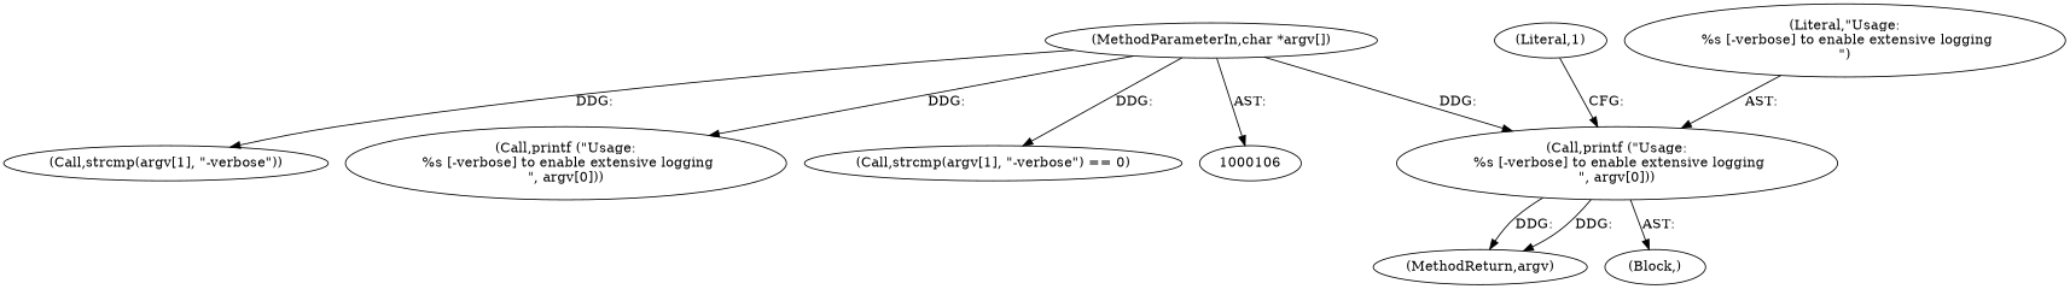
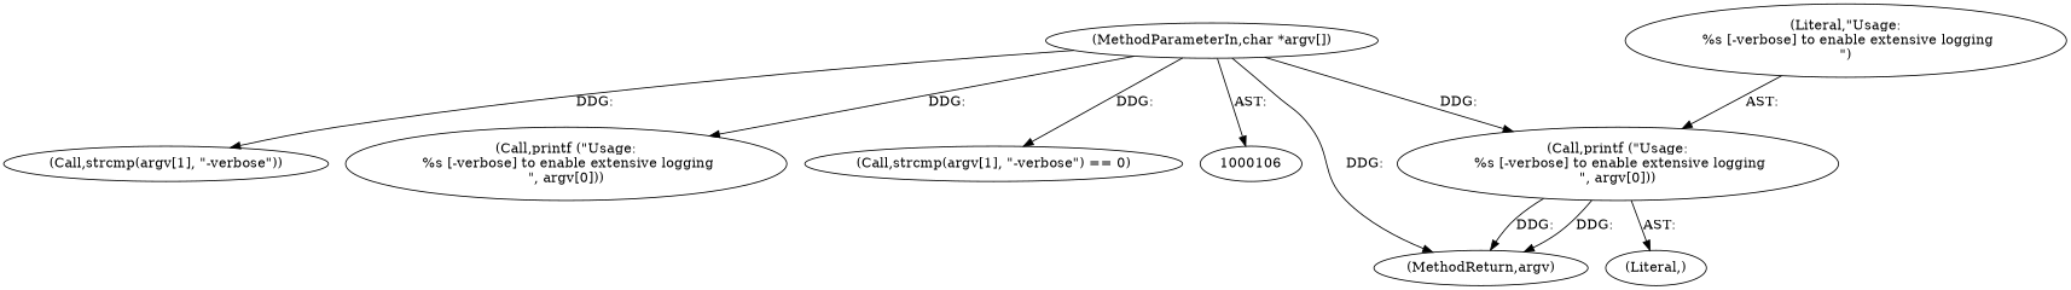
  digraph {
    n1 [label="(Call,printf (\"Usage:\n %s [-verbose] to enable extensive logging\n\", argv[0]))"]
-   n2 [label="(Block,)"]
+   n2 [label="(Literal,)"]
    n3 [label="(MethodReturn,argv)"]
    n4 [label="(MethodParameterIn,char *argv[])"]
    n5 [label="(Call,strcmp(argv[1], \"-verbose\"))"]
    n6 [label="(Call,printf (\"Usage:\n %s [-verbose] to enable extensive logging\n\", argv[0]))"]
    n7 [label="(Call,strcmp(argv[1], \"-verbose\") == 0)"]
    1000106
-   n9 [label="(Literal,1)"]
    n10 [label="(Literal,\"Usage:\n %s [-verbose] to enable extensive logging\n\")"]
    n1 -> n2 [label="AST: "]
    n1 -> n3 [label="DDG: "]
    n1 -> n3 [label="DDG: "]
    n4 -> n1 [label="DDG: "]
+   n4 -> n3 [label="DDG: "]
    n4 -> n5 [label="DDG: "]
    n4 -> n6 [label="DDG: "]
    n4 -> n7 [label="DDG: "]
    n4 -> 1000106 [label="AST: "]
-   n9 -> n1 [label="CFG: "]
    n10 -> n1 [label="AST: "]
  }
